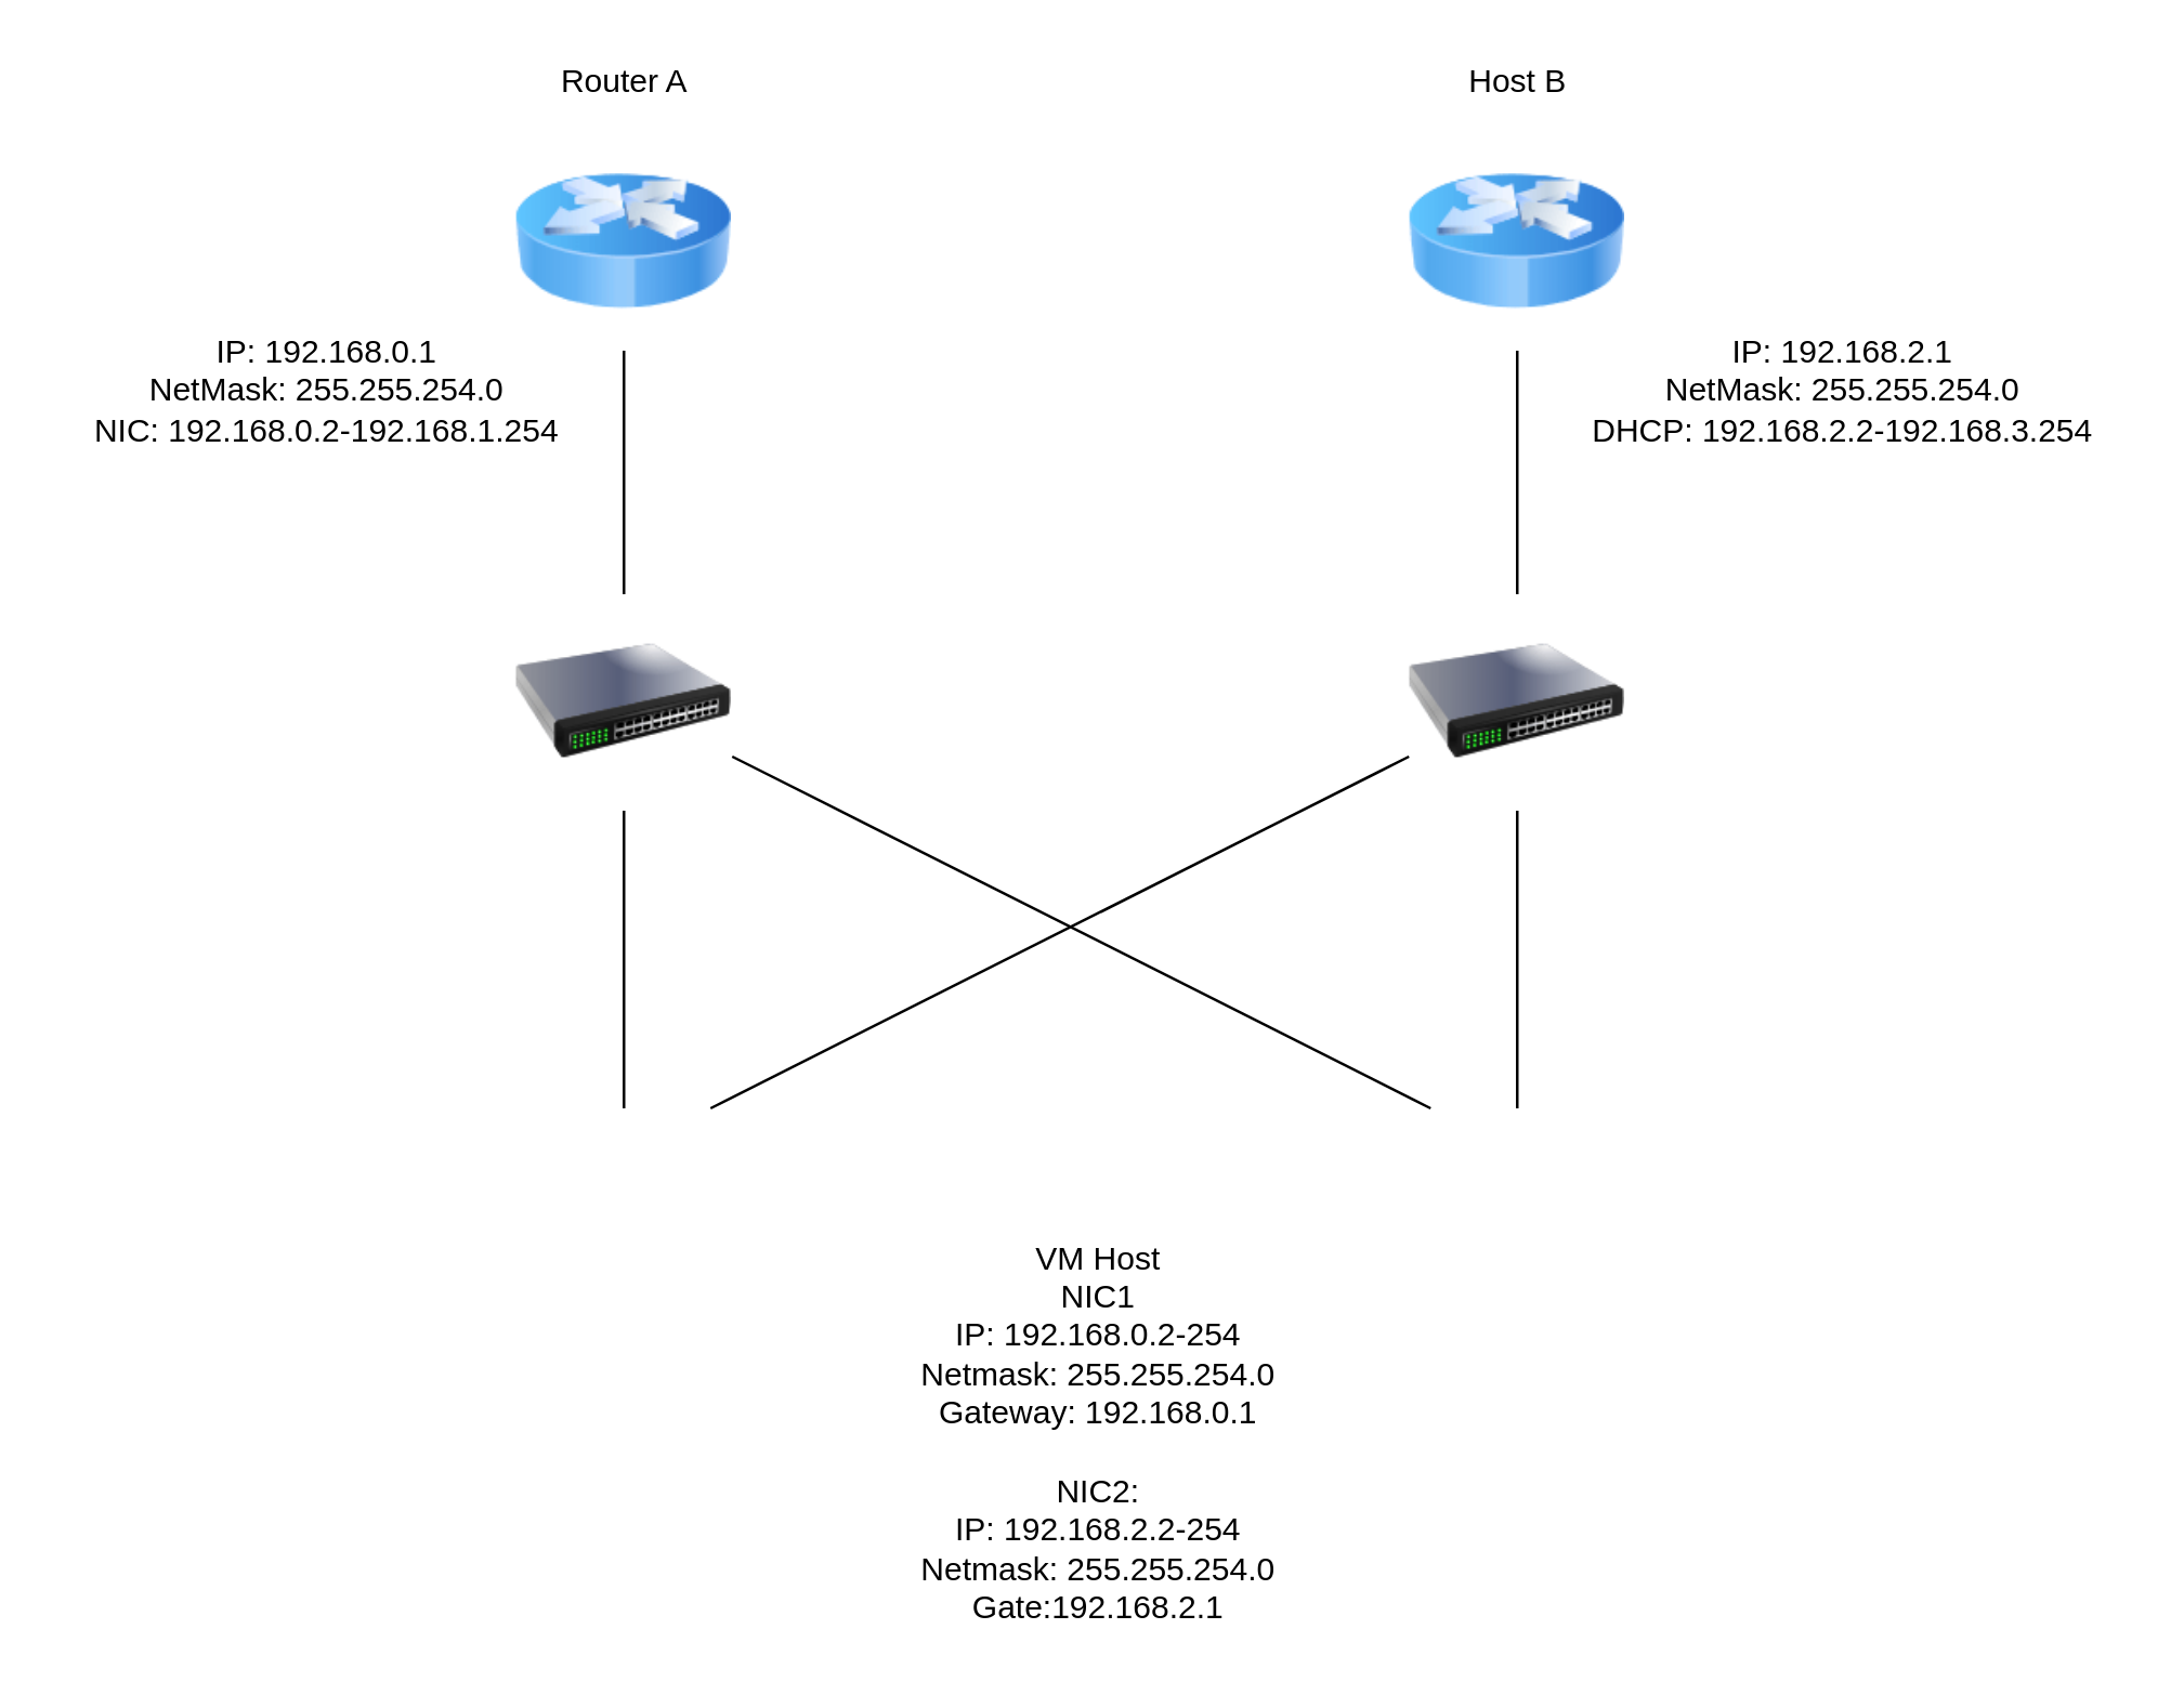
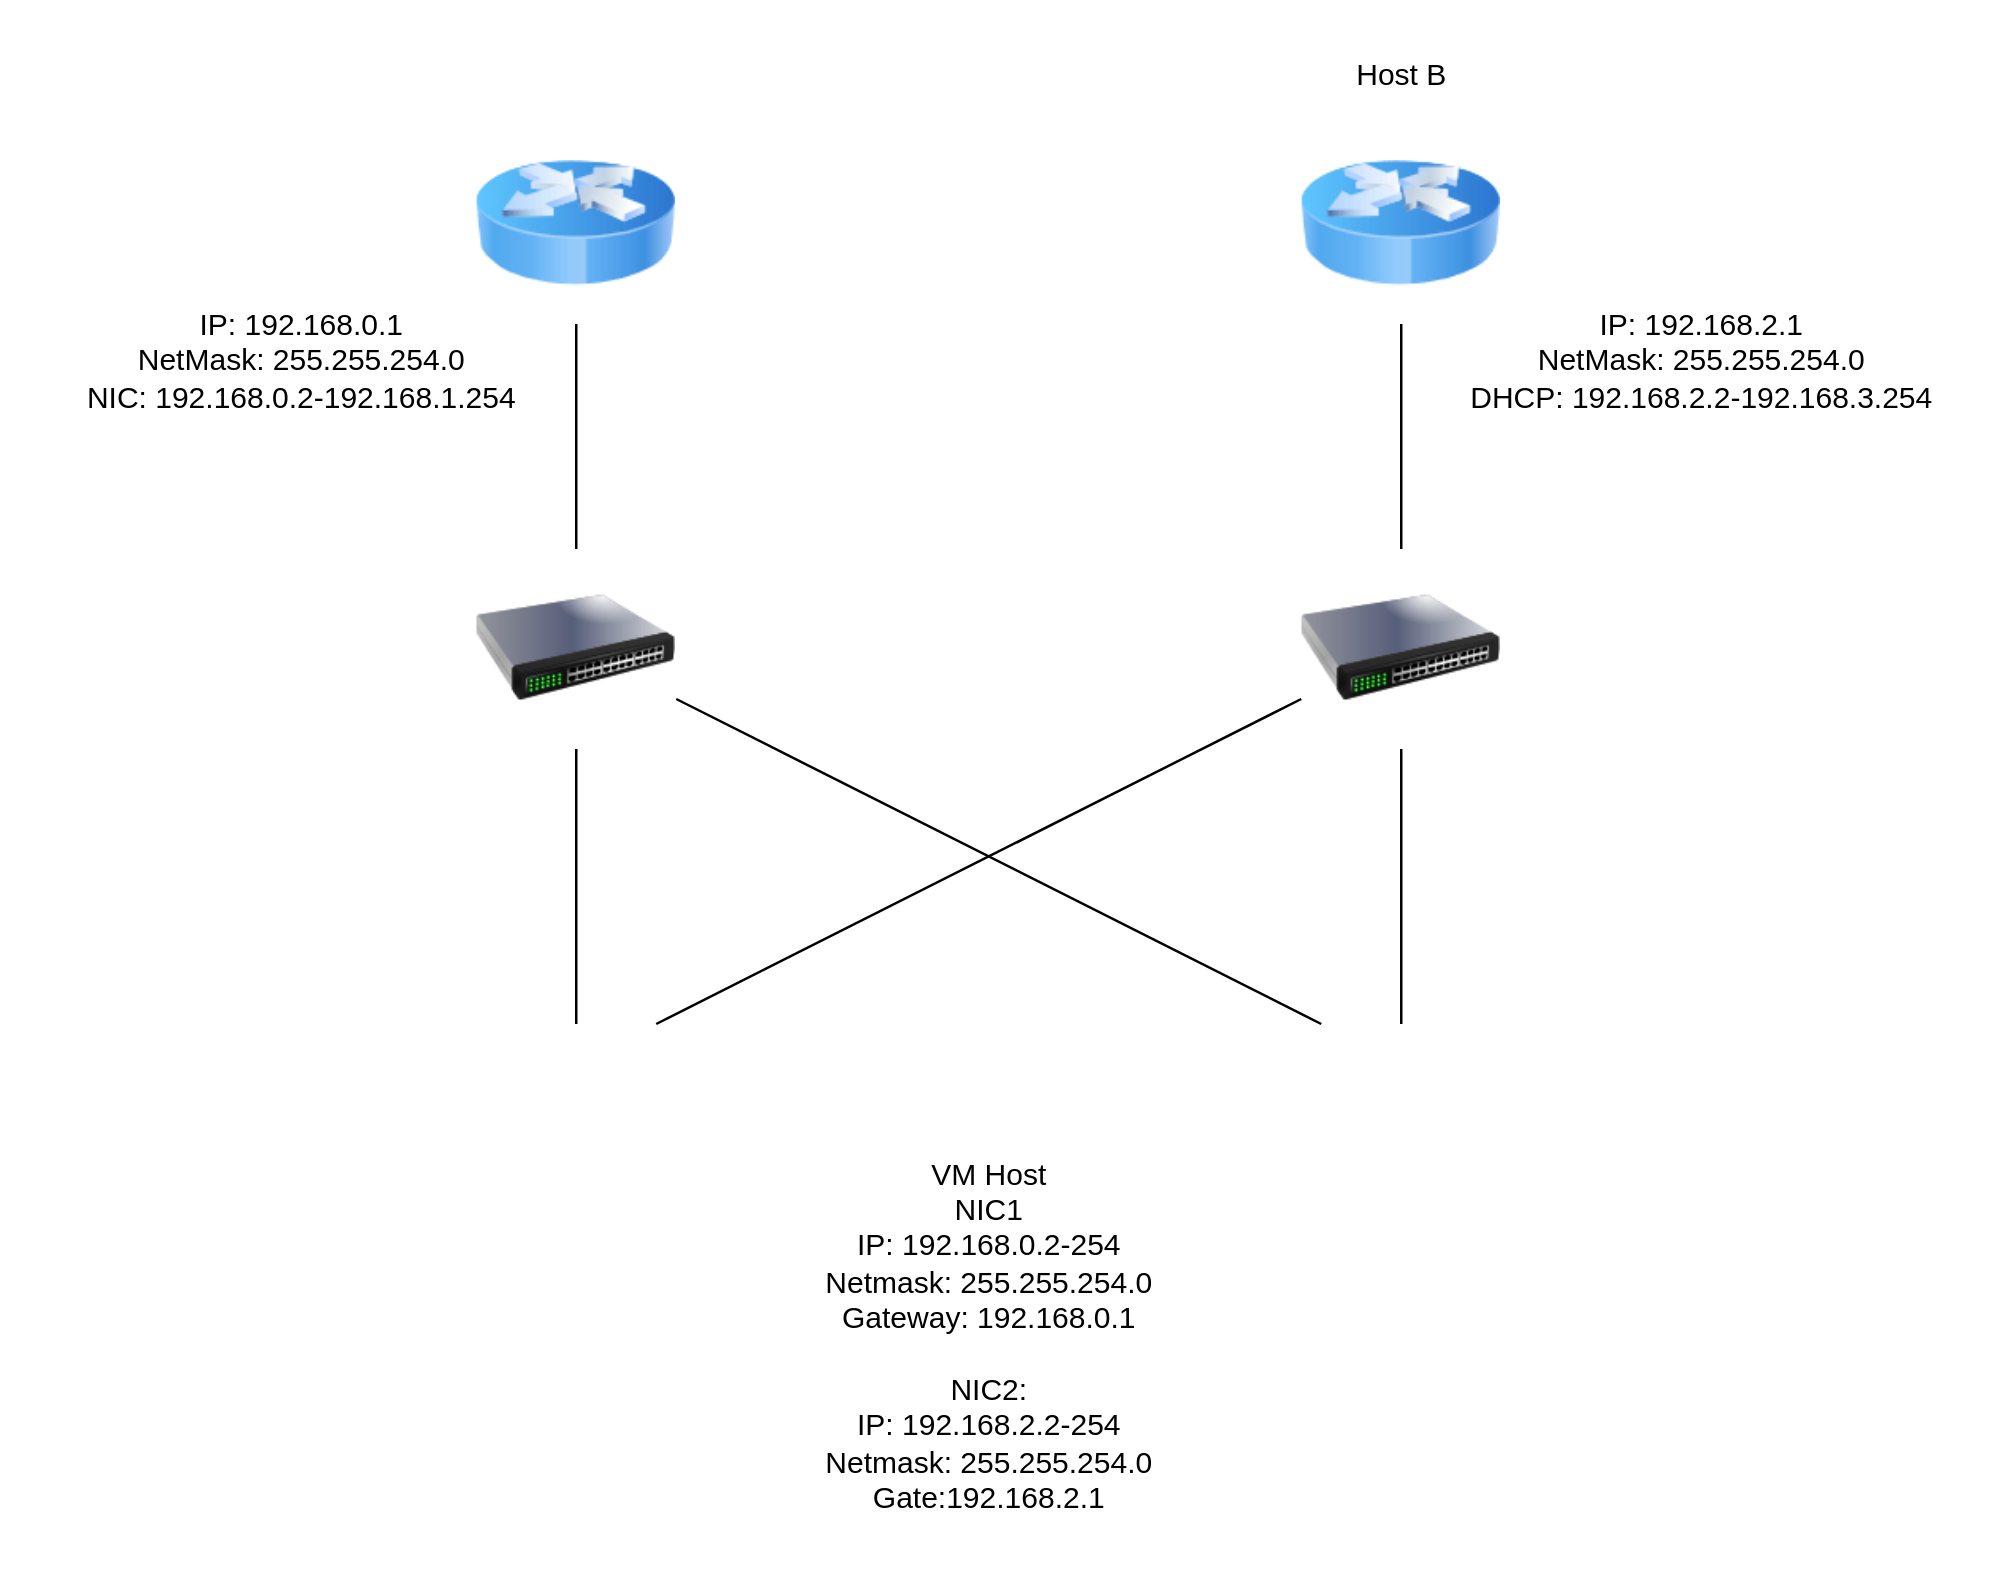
  <mxCell id="0" />
  <mxCell id="1" parent="0" />
  <mxCell id="2" style="edgeStyle=orthogonalEdgeStyle;rounded=0;orthogonalLoop=1;jettySize=auto;html=1;exitX=0.5;exitY=1;exitDx=0;exitDy=0;entryX=0.5;entryY=0;entryDx=0;entryDy=0;endArrow=none;endFill=0;" edge="1" parent="1" source="3" target="8"><mxGeometry relative="1" as="geometry" /></mxCell>
  <mxCell id="3" value="" style="image;html=1;labelBackgroundColor=#ffffff;image=img/lib/clip_art/networking/Router_Icon_128x128.png" vertex="1" parent="1"><mxGeometry x="190" y="49" width="80" height="80" as="geometry" /></mxCell>
  <mxCell id="4" style="edgeStyle=orthogonalEdgeStyle;rounded=0;orthogonalLoop=1;jettySize=auto;html=1;exitX=0.5;exitY=1;exitDx=0;exitDy=0;entryX=0.5;entryY=0;entryDx=0;entryDy=0;endArrow=none;endFill=0;" edge="1" parent="1" source="5" target="11"><mxGeometry relative="1" as="geometry" /></mxCell>
  <mxCell id="5" value="" style="image;html=1;labelBackgroundColor=#ffffff;image=img/lib/clip_art/networking/Router_Icon_128x128.png" vertex="1" parent="1"><mxGeometry x="520" y="49" width="80" height="80" as="geometry" /></mxCell>
  <mxCell id="6" style="edgeStyle=orthogonalEdgeStyle;rounded=0;orthogonalLoop=1;jettySize=auto;html=1;exitX=0.5;exitY=1;exitDx=0;exitDy=0;entryX=0.5;entryY=0;entryDx=0;entryDy=0;endArrow=none;endFill=0;" edge="1" parent="1" source="8" target="12"><mxGeometry relative="1" as="geometry" /></mxCell>
  <mxCell id="7" style="edgeStyle=none;rounded=0;orthogonalLoop=1;jettySize=auto;html=1;exitX=1;exitY=0.75;exitDx=0;exitDy=0;entryX=0.25;entryY=0;entryDx=0;entryDy=0;endArrow=none;endFill=0;" edge="1" parent="1" source="8" target="13"><mxGeometry relative="1" as="geometry" /></mxCell>
  <mxCell id="8" value="" style="image;html=1;labelBackgroundColor=#ffffff;image=img/lib/clip_art/networking/Switch_128x128.png" vertex="1" parent="1"><mxGeometry x="190" y="219" width="80" height="80" as="geometry" /></mxCell>
  <mxCell id="9" style="edgeStyle=none;rounded=0;orthogonalLoop=1;jettySize=auto;html=1;exitX=0;exitY=0.75;exitDx=0;exitDy=0;entryX=0.75;entryY=0;entryDx=0;entryDy=0;endArrow=none;endFill=0;" edge="1" parent="1" source="11" target="12"><mxGeometry relative="1" as="geometry" /></mxCell>
  <mxCell id="10" style="edgeStyle=none;rounded=0;orthogonalLoop=1;jettySize=auto;html=1;exitX=0.5;exitY=1;exitDx=0;exitDy=0;entryX=0.5;entryY=0;entryDx=0;entryDy=0;endArrow=none;endFill=0;" edge="1" parent="1" source="11" target="13"><mxGeometry relative="1" as="geometry" /></mxCell>
  <mxCell id="11" value="" style="image;html=1;labelBackgroundColor=#ffffff;image=img/lib/clip_art/networking/Switch_128x128.png" vertex="1" parent="1"><mxGeometry x="520" y="219" width="80" height="80" as="geometry" /></mxCell>
  <mxCell id="12" value="" style="shape=image;html=1;verticalAlign=top;verticalLabelPosition=bottom;labelBackgroundColor=#ffffff;imageAspect=0;aspect=fixed;image=https://cdn2.iconfinder.com/data/icons/whcompare-servers-web-hosting/50/vps-web-hosting-128.png" vertex="1" parent="1"><mxGeometry x="166" y="409" width="128" height="128" as="geometry" /></mxCell>
  <mxCell id="13" value="" style="shape=image;html=1;verticalAlign=top;verticalLabelPosition=bottom;labelBackgroundColor=#ffffff;imageAspect=0;aspect=fixed;image=https://cdn2.iconfinder.com/data/icons/whcompare-servers-web-hosting/50/vps-web-hosting-128.png" vertex="1" parent="1"><mxGeometry x="496" y="409" width="128" height="128" as="geometry" /></mxCell>
- <mxCell id="14" value="Router A" style="text;html=1;align=center;verticalAlign=middle;resizable=0;points=[];;autosize=1;" vertex="1" parent="1"><mxGeometry x="200" y="20" width="60" height="20" as="geometry" /></mxCell>
  <mxCell id="15" value="Host B" style="text;html=1;align=center;verticalAlign=middle;resizable=0;points=[];;autosize=1;" vertex="1" parent="1"><mxGeometry x="530" y="20" width="60" height="20" as="geometry" /></mxCell>
  <mxCell id="16" value="IP: 192.168.0.1&lt;br&gt;NetMask: 255.255.254.0&lt;br&gt;NIC: 192.168.0.2-192.168.1.254" style="text;html=1;align=center;verticalAlign=middle;resizable=0;points=[];;autosize=1;" vertex="1" parent="1"><mxGeometry x="20" y="119" width="200" height="50" as="geometry" /></mxCell>
  <mxCell id="17" value="IP: 192.168.2.1&lt;br&gt;NetMask: 255.255.254.0&lt;br&gt;DHCP: 192.168.2.2-192.168.3.254" style="text;html=1;align=center;verticalAlign=middle;resizable=0;points=[];;autosize=1;" vertex="1" parent="1"><mxGeometry x="580" y="119" width="200" height="50" as="geometry" /></mxCell>
- <mxCell id="18" value="VM Host&lt;br&gt;NIC1&lt;br&gt;IP: 192.168.0.2-254&lt;br&gt;Netmask: 255.255.254.0&lt;br&gt;Gateway: 192.168.0.1&lt;br&gt;&lt;br&gt;NIC2:&lt;br&gt;IP: 192.168.2.2-254&lt;br&gt;Netmask: 255.255.254.0&lt;br&gt;Gate:192.168.2.1" style="text;html=1;align=center;verticalAlign=middle;resizable=0;points=[];;autosize=1;" vertex="1" parent="1"><mxGeometry x="330" y="454" width="150" height="150" as="geometry" /></mxCell>
+ <mxCell id="18" value="VM Host&lt;br&gt;NIC1&lt;br&gt;IP: 192.168.0.2-254&lt;br&gt;Netmask: 255.255.254.0&lt;br&gt;Gateway: 192.168.0.1&lt;br&gt;&lt;br&gt;NIC2:&lt;br&gt;IP: 192.168.2.2-254&lt;br&gt;Netmask: 255.255.254.0&lt;br&gt;Gate:192.168.2.1" style="text;html=1;align=center;verticalAlign=middle;resizable=0;points=[];;autosize=1;" vertex="1" parent="1"><mxGeometry x="320" y="459" width="150" height="150" as="geometry" /></mxCell>
